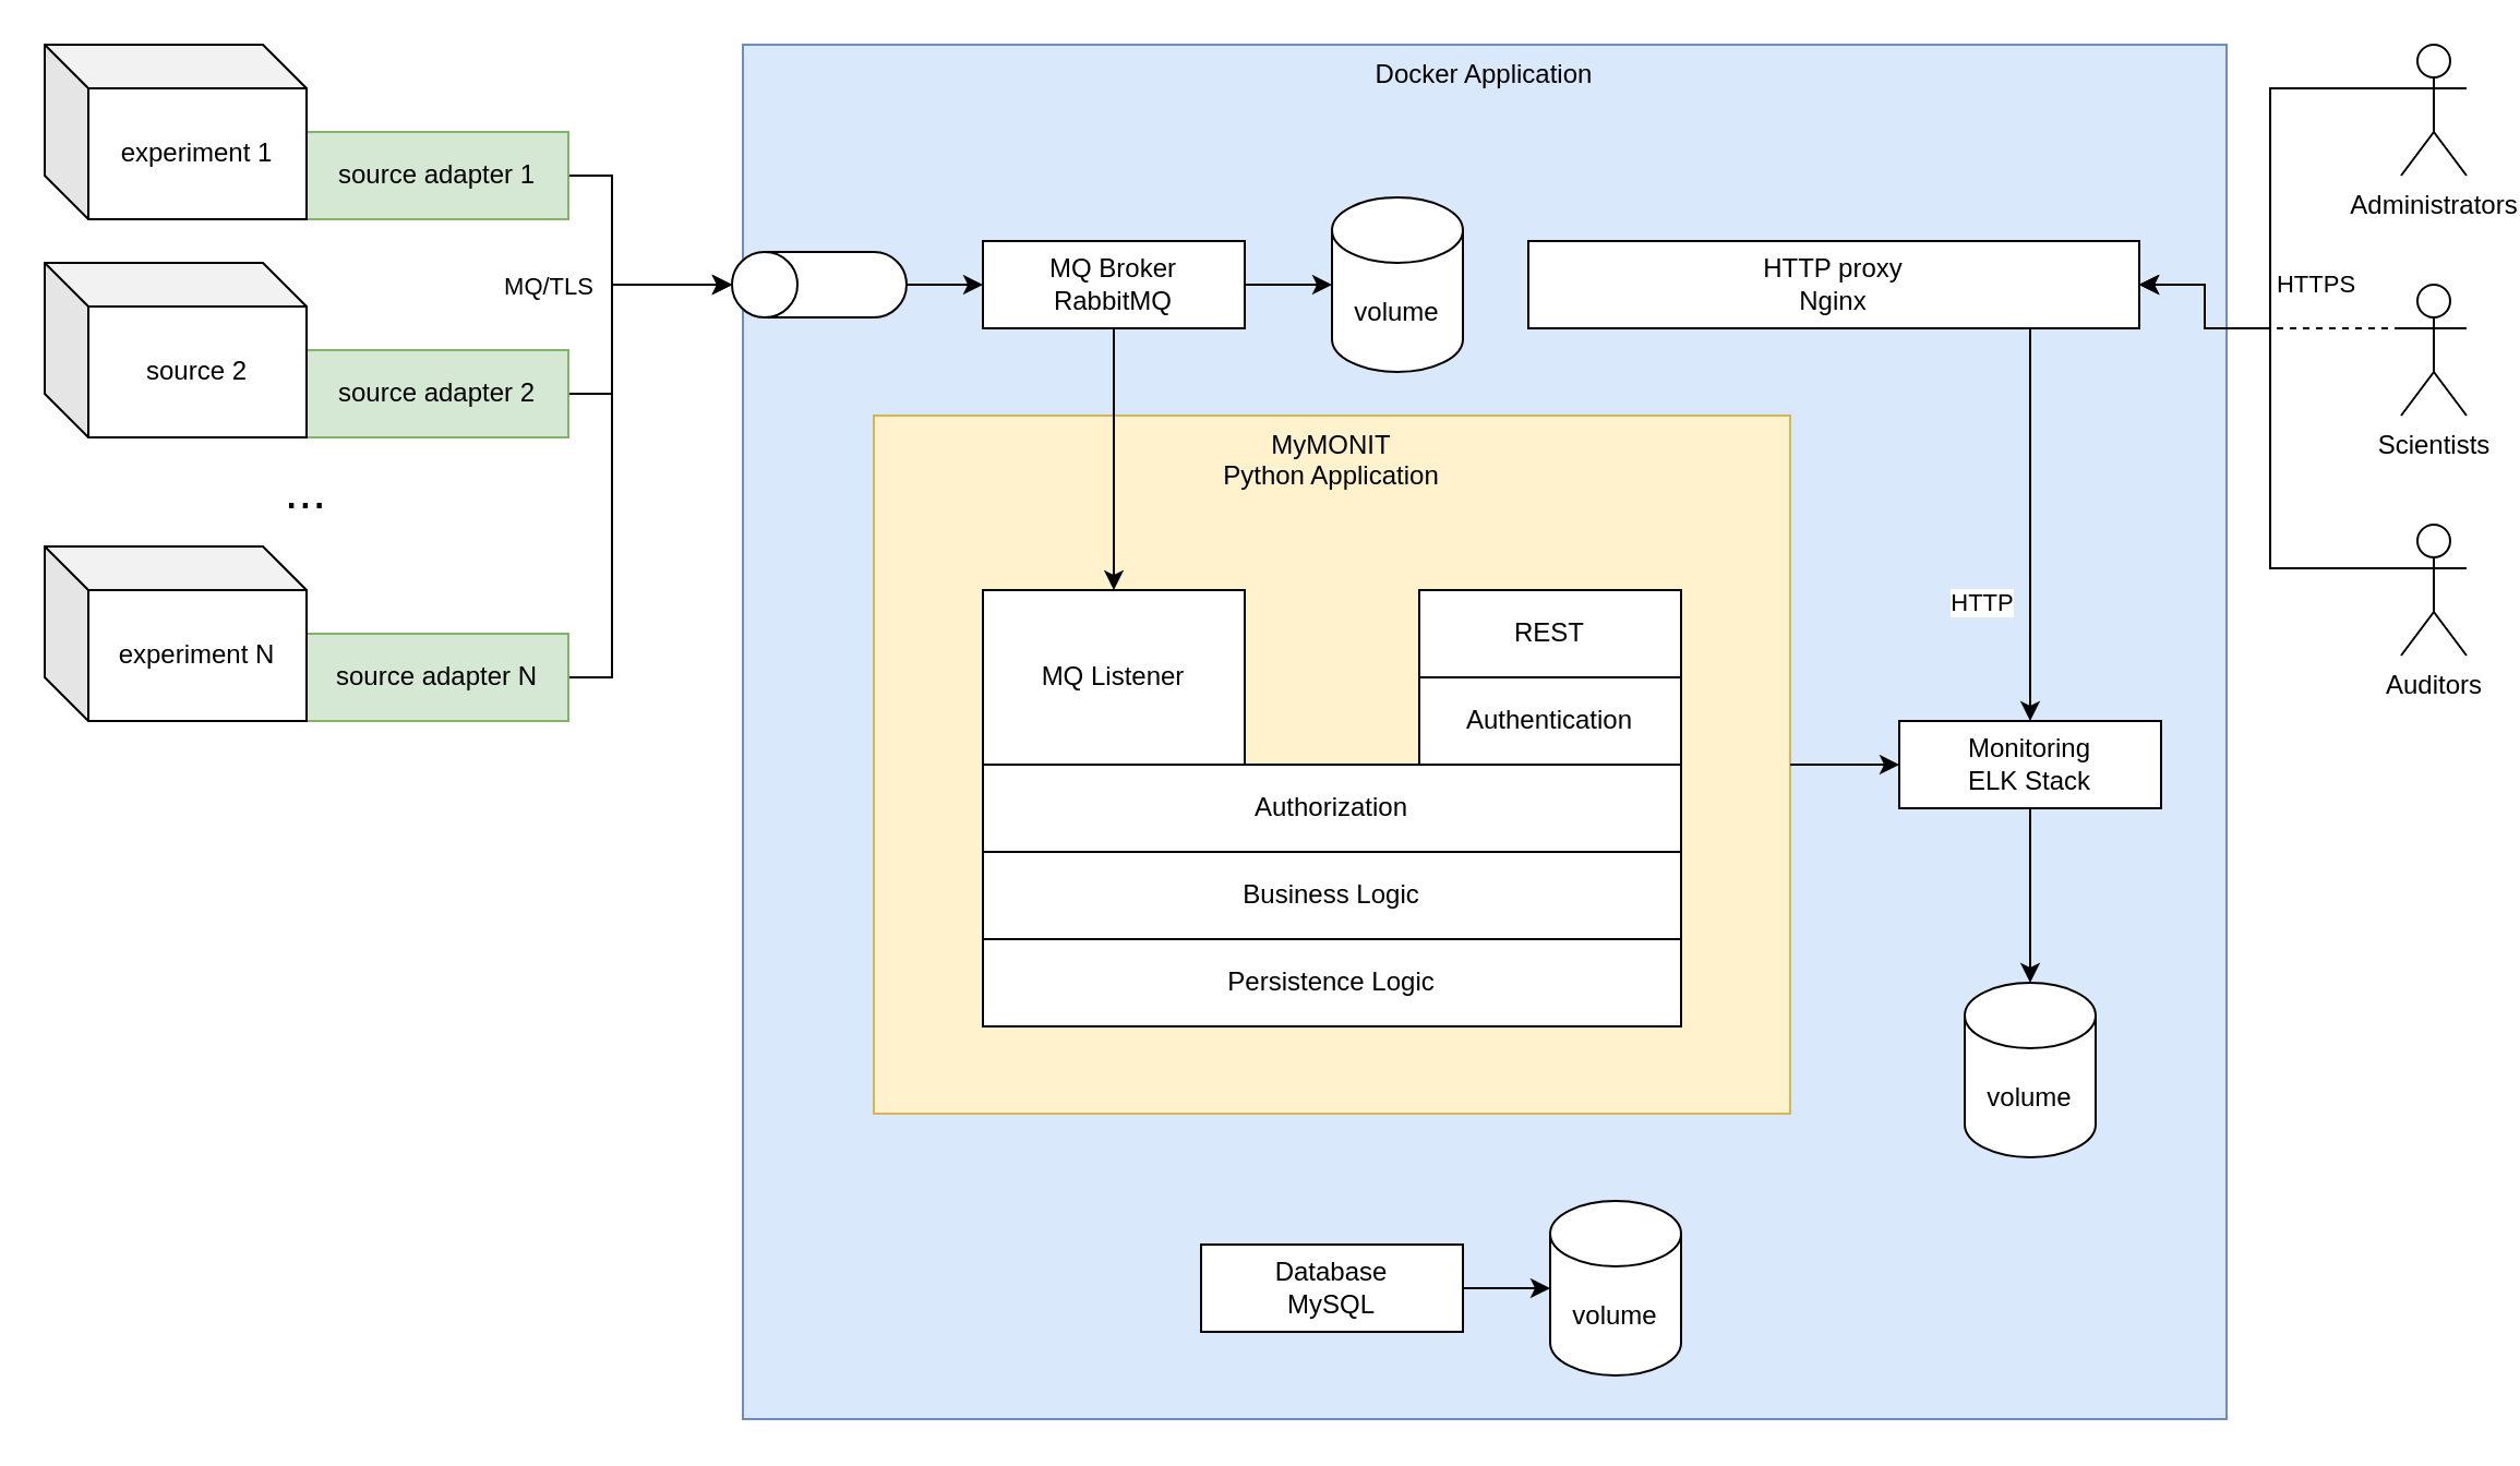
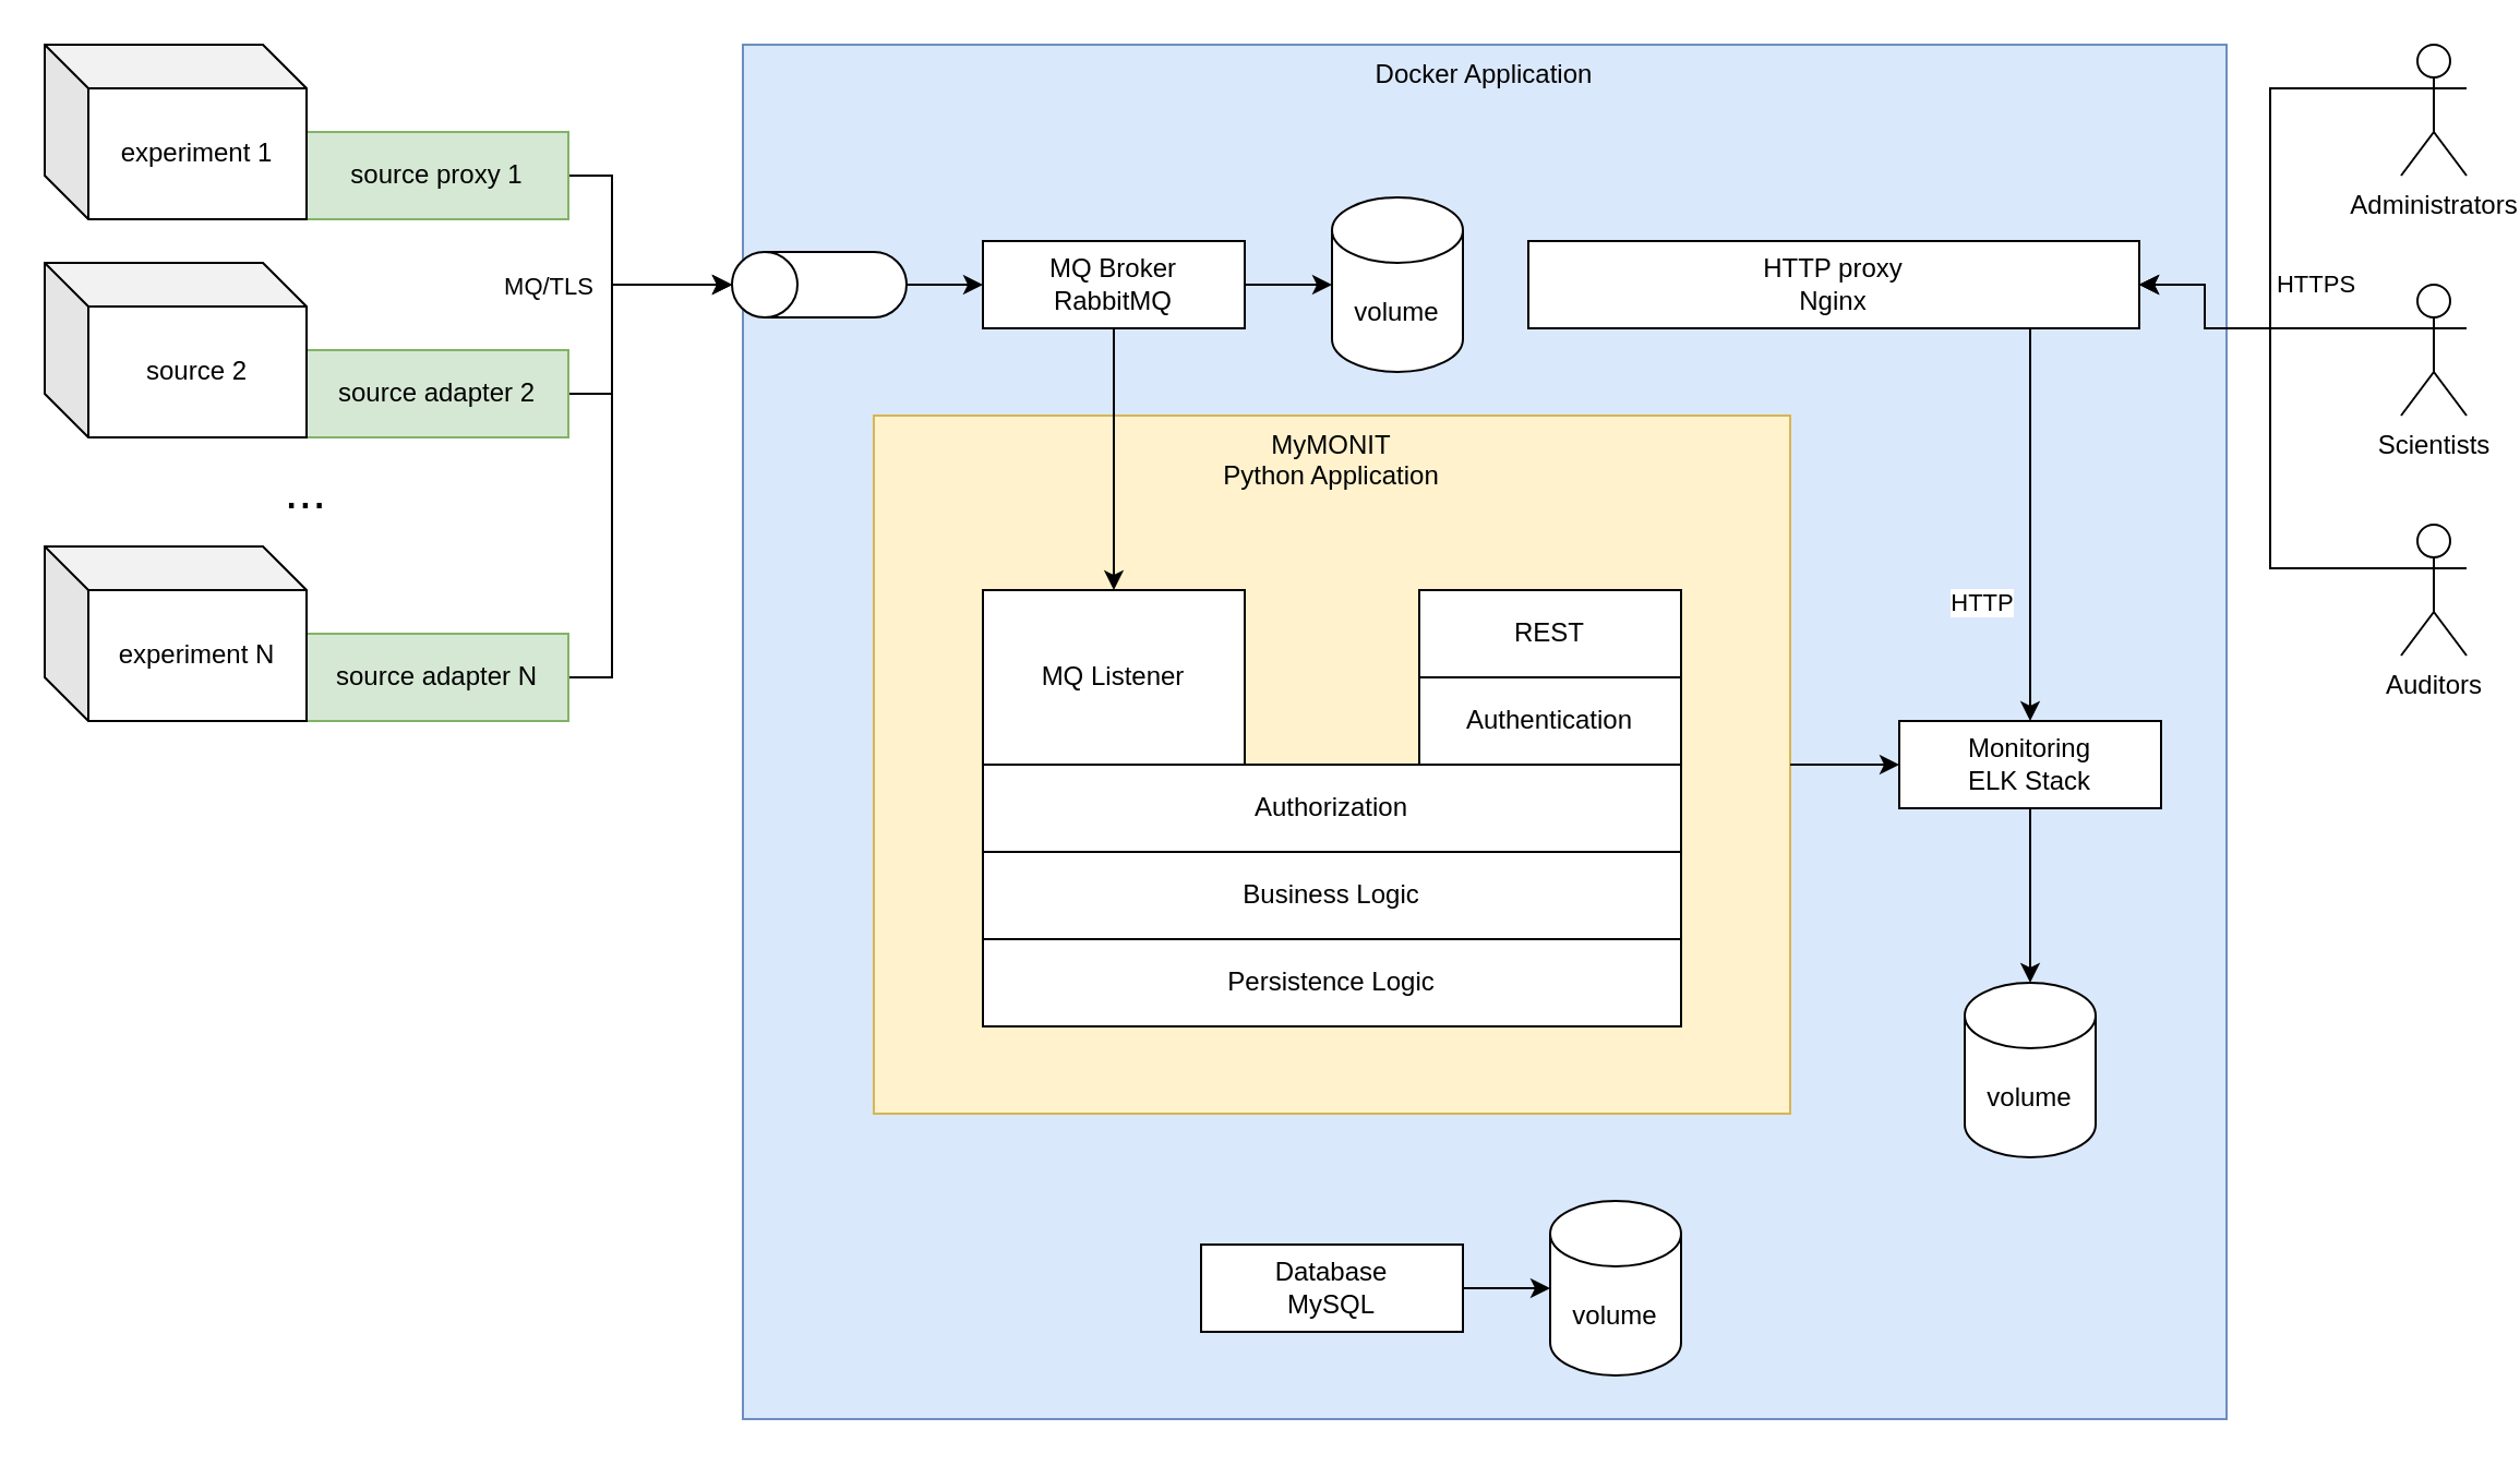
  <mxCell id="0" />
  <mxCell id="1" parent="0" />
  <mxCell id="2" value="Docker Application" style="rounded=0;whiteSpace=wrap;html=1;fillColor=#dae8fc;verticalAlign=top;strokeColor=#6c8ebf;" parent="1" vertex="1"><mxGeometry x="340" y="20" width="680" height="630" as="geometry" /></mxCell>
  <mxCell id="3" value="MyMONIT&lt;br&gt;Python Application" style="rounded=0;whiteSpace=wrap;html=1;fillColor=#fff2cc;verticalAlign=top;strokeColor=#d6b656;" parent="1" vertex="1"><mxGeometry x="400" y="190" width="420" height="320" as="geometry" /></mxCell>
  <mxCell id="4" style="edgeStyle=orthogonalEdgeStyle;rounded=0;orthogonalLoop=1;jettySize=auto;html=1;entryX=0.5;entryY=0;entryDx=0;entryDy=0;startArrow=none;startFill=0;endArrow=classic;endFill=1;" parent="1" source="6" target="29" edge="1"><mxGeometry relative="1" as="geometry"><Array as="points"><mxPoint x="930" y="200" /><mxPoint x="930" y="200" /></Array></mxGeometry></mxCell>
  <mxCell id="5" value="HTTP" style="edgeLabel;html=1;align=center;verticalAlign=middle;resizable=0;points=[];" parent="4" vertex="1" connectable="0"><mxGeometry x="-0.722" relative="1" as="geometry"><mxPoint x="-23" y="100" as="offset" /></mxGeometry></mxCell>
  <mxCell id="6" value="HTTP proxy&lt;br&gt;Nginx" style="rounded=0;whiteSpace=wrap;html=1;" parent="1" vertex="1"><mxGeometry x="700" y="110" width="280" height="40" as="geometry" /></mxCell>
  <mxCell id="7" value="&lt;div&gt;REST&lt;br&gt;&lt;/div&gt;" style="rounded=0;whiteSpace=wrap;html=1;" parent="1" vertex="1"><mxGeometry x="650" y="270" width="120" height="40" as="geometry" /></mxCell>
  <mxCell id="8" style="edgeStyle=orthogonalEdgeStyle;rounded=0;orthogonalLoop=1;jettySize=auto;html=1;entryX=0.5;entryY=0;entryDx=0;entryDy=0;entryPerimeter=0;endArrow=classic;endFill=1;exitX=1;exitY=0.5;exitDx=0;exitDy=0;" parent="1" source="9" target="32" edge="1"><mxGeometry relative="1" as="geometry"><Array as="points"><mxPoint x="280" y="180" /><mxPoint x="280" y="130" /></Array></mxGeometry></mxCell>
  <mxCell id="9" value="source adapter 2" style="rounded=0;whiteSpace=wrap;html=1;fillColor=#d5e8d4;strokeColor=#82b366;" parent="1" vertex="1"><mxGeometry x="140" y="160" width="120" height="40" as="geometry" /></mxCell>
  <mxCell id="10" style="edgeStyle=orthogonalEdgeStyle;rounded=0;orthogonalLoop=1;jettySize=auto;html=1;entryX=0.5;entryY=0;entryDx=0;entryDy=0;exitX=0.5;exitY=1;exitDx=0;exitDy=0;" parent="1" source="12" target="13" edge="1"><mxGeometry relative="1" as="geometry"><Array as="points"><mxPoint x="510" y="170" /><mxPoint x="510" y="170" /></Array></mxGeometry></mxCell>
  <mxCell id="11" style="edgeStyle=orthogonalEdgeStyle;rounded=0;orthogonalLoop=1;jettySize=auto;html=1;endArrow=classic;endFill=1;exitX=1;exitY=0.5;exitDx=0;exitDy=0;entryX=0;entryY=0.5;entryDx=0;entryDy=0;entryPerimeter=0;" parent="1" source="12" target="25" edge="1"><mxGeometry relative="1" as="geometry" /></mxCell>
  <mxCell id="12" value="MQ Broker&lt;br&gt;RabbitMQ" style="rounded=0;whiteSpace=wrap;html=1;" parent="1" vertex="1"><mxGeometry x="450" y="110" width="120" height="40" as="geometry" /></mxCell>
  <mxCell id="13" value="MQ Listener" style="rounded=0;whiteSpace=wrap;html=1;" parent="1" vertex="1"><mxGeometry x="450" y="270" width="120" height="80" as="geometry" /></mxCell>
  <mxCell id="14" style="edgeStyle=orthogonalEdgeStyle;rounded=0;orthogonalLoop=1;jettySize=auto;html=1;exitX=1;exitY=0.5;exitDx=0;exitDy=0;entryX=0;entryY=0.5;entryDx=0;entryDy=0;entryPerimeter=0;" parent="1" source="15" target="26" edge="1"><mxGeometry relative="1" as="geometry"><Array as="points" /></mxGeometry></mxCell>
  <mxCell id="15" value="Database&lt;br&gt;MySQL" style="rounded=0;whiteSpace=wrap;html=1;" parent="1" vertex="1"><mxGeometry x="550" y="570" width="120" height="40" as="geometry" /></mxCell>
- <mxCell id="16" value="" style="edgeStyle=orthogonalEdgeStyle;rounded=0;orthogonalLoop=1;jettySize=auto;html=1;startArrow=none;startFill=0;exitX=0;exitY=0.333;exitDx=0;exitDy=0;exitPerimeter=0;entryX=1;entryY=0.5;entryDx=0;entryDy=0;dashed=1;" parent="1" source="18" target="6" edge="1"><mxGeometry relative="1" as="geometry"><mxPoint x="840" y="110" as="targetPoint" /><Array as="points"><mxPoint x="1010" y="150" /><mxPoint x="1010" y="130" /></Array></mxGeometry></mxCell>
+ <mxCell id="16" value="" style="edgeStyle=orthogonalEdgeStyle;rounded=0;orthogonalLoop=1;jettySize=auto;html=1;startArrow=none;startFill=0;exitX=0;exitY=0.333;exitDx=0;exitDy=0;exitPerimeter=0;entryX=1;entryY=0.5;entryDx=0;entryDy=0;" parent="1" source="18" target="6" edge="1"><mxGeometry relative="1" as="geometry"><mxPoint x="840" y="110" as="targetPoint" /><Array as="points"><mxPoint x="1010" y="150" /><mxPoint x="1010" y="130" /></Array></mxGeometry></mxCell>
  <mxCell id="17" value="HTTPS" style="edgeLabel;html=1;align=center;verticalAlign=middle;resizable=0;points=[];" parent="16" vertex="1" connectable="0"><mxGeometry x="-0.259" y="1" relative="1" as="geometry"><mxPoint x="12" y="-21" as="offset" /></mxGeometry></mxCell>
  <mxCell id="18" value="Scientists" style="shape=umlActor;verticalLabelPosition=bottom;verticalAlign=top;html=1;outlineConnect=0;fillColor=none;" parent="1" vertex="1"><mxGeometry x="1100" y="130" width="30" height="60" as="geometry" /></mxCell>
  <mxCell id="19" style="edgeStyle=orthogonalEdgeStyle;rounded=0;orthogonalLoop=1;jettySize=auto;html=1;entryX=0.5;entryY=0;entryDx=0;entryDy=0;entryPerimeter=0;endArrow=classic;endFill=1;exitX=1;exitY=0.5;exitDx=0;exitDy=0;" parent="1" source="20" target="32" edge="1"><mxGeometry relative="1" as="geometry"><Array as="points"><mxPoint x="280" y="80" /><mxPoint x="280" y="130" /></Array></mxGeometry></mxCell>
- <mxCell id="20" value="source adapter 1" style="rounded=0;whiteSpace=wrap;html=1;fillColor=#d5e8d4;strokeColor=#82b366;" parent="1" vertex="1"><mxGeometry x="140" y="60" width="120" height="40" as="geometry" /></mxCell>
+ <mxCell id="20" value="source proxy 1" style="rounded=0;whiteSpace=wrap;html=1;fillColor=#d5e8d4;strokeColor=#82b366;" parent="1" vertex="1"><mxGeometry x="140" y="60" width="120" height="40" as="geometry" /></mxCell>
  <mxCell id="21" value="Authorization" style="rounded=0;whiteSpace=wrap;html=1;" parent="1" vertex="1"><mxGeometry x="450" y="350" width="320" height="40" as="geometry" /></mxCell>
  <mxCell id="22" value="Authentication" style="rounded=0;whiteSpace=wrap;html=1;" parent="1" vertex="1"><mxGeometry x="650" y="310" width="120" height="40" as="geometry" /></mxCell>
  <mxCell id="23" value="Business Logic" style="rounded=0;whiteSpace=wrap;html=1;" parent="1" vertex="1"><mxGeometry x="450" y="390" width="320" height="40" as="geometry" /></mxCell>
  <mxCell id="24" value="Persistence Logic" style="rounded=0;whiteSpace=wrap;html=1;" parent="1" vertex="1"><mxGeometry x="450" y="430" width="320" height="40" as="geometry" /></mxCell>
  <mxCell id="25" value="volume" style="shape=cylinder3;whiteSpace=wrap;html=1;boundedLbl=1;backgroundOutline=1;size=15;" parent="1" vertex="1"><mxGeometry x="610" y="90" width="60" height="80" as="geometry" /></mxCell>
  <mxCell id="26" value="volume" style="shape=cylinder3;whiteSpace=wrap;html=1;boundedLbl=1;backgroundOutline=1;size=15;" parent="1" vertex="1"><mxGeometry x="710" y="550" width="60" height="80" as="geometry" /></mxCell>
  <mxCell id="27" style="edgeStyle=orthogonalEdgeStyle;rounded=0;orthogonalLoop=1;jettySize=auto;html=1;entryX=1;entryY=0.5;entryDx=0;entryDy=0;endArrow=none;endFill=0;startArrow=classic;startFill=1;" parent="1" source="29" target="3" edge="1"><mxGeometry relative="1" as="geometry"><Array as="points" /></mxGeometry></mxCell>
  <mxCell id="28" style="edgeStyle=orthogonalEdgeStyle;rounded=0;orthogonalLoop=1;jettySize=auto;html=1;endArrow=classic;endFill=1;entryX=0.5;entryY=0;entryDx=0;entryDy=0;entryPerimeter=0;exitX=0.5;exitY=1;exitDx=0;exitDy=0;" parent="1" source="29" target="30" edge="1"><mxGeometry relative="1" as="geometry"><Array as="points"><mxPoint x="930" y="420" /><mxPoint x="930" y="420" /></Array></mxGeometry></mxCell>
  <mxCell id="29" value="Monitoring&lt;br&gt;ELK Stack" style="rounded=0;whiteSpace=wrap;html=1;" parent="1" vertex="1"><mxGeometry x="870" y="330" width="120" height="40" as="geometry" /></mxCell>
  <mxCell id="30" value="volume" style="shape=cylinder3;whiteSpace=wrap;html=1;boundedLbl=1;backgroundOutline=1;size=15;" parent="1" vertex="1"><mxGeometry x="900" y="450" width="60" height="80" as="geometry" /></mxCell>
  <mxCell id="31" style="edgeStyle=orthogonalEdgeStyle;rounded=0;orthogonalLoop=1;jettySize=auto;html=1;endArrow=classic;endFill=1;exitX=0.5;exitY=1;exitDx=0;exitDy=0;exitPerimeter=0;entryX=0;entryY=0.5;entryDx=0;entryDy=0;" parent="1" source="32" target="12" edge="1"><mxGeometry relative="1" as="geometry"><Array as="points"><mxPoint x="400" y="130" /><mxPoint x="400" y="130" /></Array></mxGeometry></mxCell>
  <mxCell id="32" value="" style="shape=cylinder3;whiteSpace=wrap;html=1;boundedLbl=1;backgroundOutline=1;size=15;rotation=-90;" parent="1" vertex="1"><mxGeometry x="360" y="90" width="30" height="80" as="geometry" /></mxCell>
  <mxCell id="33" style="edgeStyle=orthogonalEdgeStyle;rounded=0;orthogonalLoop=1;jettySize=auto;html=1;entryX=0.5;entryY=0;entryDx=0;entryDy=0;entryPerimeter=0;endArrow=classic;endFill=1;exitX=1;exitY=0.5;exitDx=0;exitDy=0;" parent="1" source="35" target="32" edge="1"><mxGeometry relative="1" as="geometry"><Array as="points"><mxPoint x="280" y="310" /><mxPoint x="280" y="130" /></Array></mxGeometry></mxCell>
  <mxCell id="34" value="MQ/TLS" style="edgeLabel;html=1;align=center;verticalAlign=middle;resizable=0;points=[];fontSize=11;" parent="33" vertex="1" connectable="0"><mxGeometry x="0.647" y="2" relative="1" as="geometry"><mxPoint x="-40" y="2" as="offset" /></mxGeometry></mxCell>
  <mxCell id="35" value="source adapter N" style="rounded=0;whiteSpace=wrap;html=1;fillColor=#d5e8d4;strokeColor=#82b366;" parent="1" vertex="1"><mxGeometry x="140" y="290" width="120" height="40" as="geometry" /></mxCell>
  <mxCell id="36" value="..." style="text;html=1;strokeColor=none;fillColor=none;align=center;verticalAlign=middle;whiteSpace=wrap;rounded=0;fontSize=23;" parent="1" vertex="1"><mxGeometry x="110" y="210" width="60" height="30" as="geometry" /></mxCell>
  <mxCell id="37" value="experiment 1" style="shape=cube;whiteSpace=wrap;html=1;boundedLbl=1;backgroundOutline=1;darkOpacity=0.05;darkOpacity2=0.1;" parent="1" vertex="1"><mxGeometry x="20" y="20" width="120" height="80" as="geometry" /></mxCell>
  <mxCell id="38" value="source 2" style="shape=cube;whiteSpace=wrap;html=1;boundedLbl=1;backgroundOutline=1;darkOpacity=0.05;darkOpacity2=0.1;" parent="1" vertex="1"><mxGeometry x="20" y="120" width="120" height="80" as="geometry" /></mxCell>
  <mxCell id="39" value="experiment N" style="shape=cube;whiteSpace=wrap;html=1;boundedLbl=1;backgroundOutline=1;darkOpacity=0.05;darkOpacity2=0.1;" parent="1" vertex="1"><mxGeometry x="20" y="250" width="120" height="80" as="geometry" /></mxCell>
  <mxCell id="40" style="edgeStyle=orthogonalEdgeStyle;rounded=0;orthogonalLoop=1;jettySize=auto;html=1;entryX=1;entryY=0.5;entryDx=0;entryDy=0;fontSize=23;endArrow=classic;endFill=1;exitX=0;exitY=0.333;exitDx=0;exitDy=0;exitPerimeter=0;" parent="1" source="41" target="6" edge="1"><mxGeometry relative="1" as="geometry"><mxPoint x="1100" y="270" as="sourcePoint" /><Array as="points"><mxPoint x="1040" y="260" /><mxPoint x="1040" y="150" /><mxPoint x="1010" y="150" /><mxPoint x="1010" y="130" /></Array></mxGeometry></mxCell>
  <mxCell id="41" value="Auditors" style="shape=umlActor;verticalLabelPosition=bottom;verticalAlign=top;html=1;outlineConnect=0;fillColor=none;" parent="1" vertex="1"><mxGeometry x="1100" y="240" width="30" height="60" as="geometry" /></mxCell>
  <mxCell id="42" style="edgeStyle=orthogonalEdgeStyle;rounded=0;orthogonalLoop=1;jettySize=auto;html=1;entryX=1;entryY=0.5;entryDx=0;entryDy=0;fontSize=23;endArrow=classic;endFill=1;exitX=0;exitY=0.333;exitDx=0;exitDy=0;exitPerimeter=0;" parent="1" source="43" target="6" edge="1"><mxGeometry relative="1" as="geometry"><Array as="points"><mxPoint x="1040" y="40" /><mxPoint x="1040" y="150" /><mxPoint x="1010" y="150" /><mxPoint x="1010" y="130" /></Array></mxGeometry></mxCell>
  <mxCell id="43" value="Administrators" style="shape=umlActor;verticalLabelPosition=bottom;verticalAlign=top;html=1;outlineConnect=0;fillColor=none;" parent="1" vertex="1"><mxGeometry x="1100" y="20" width="30" height="60" as="geometry" /></mxCell>
